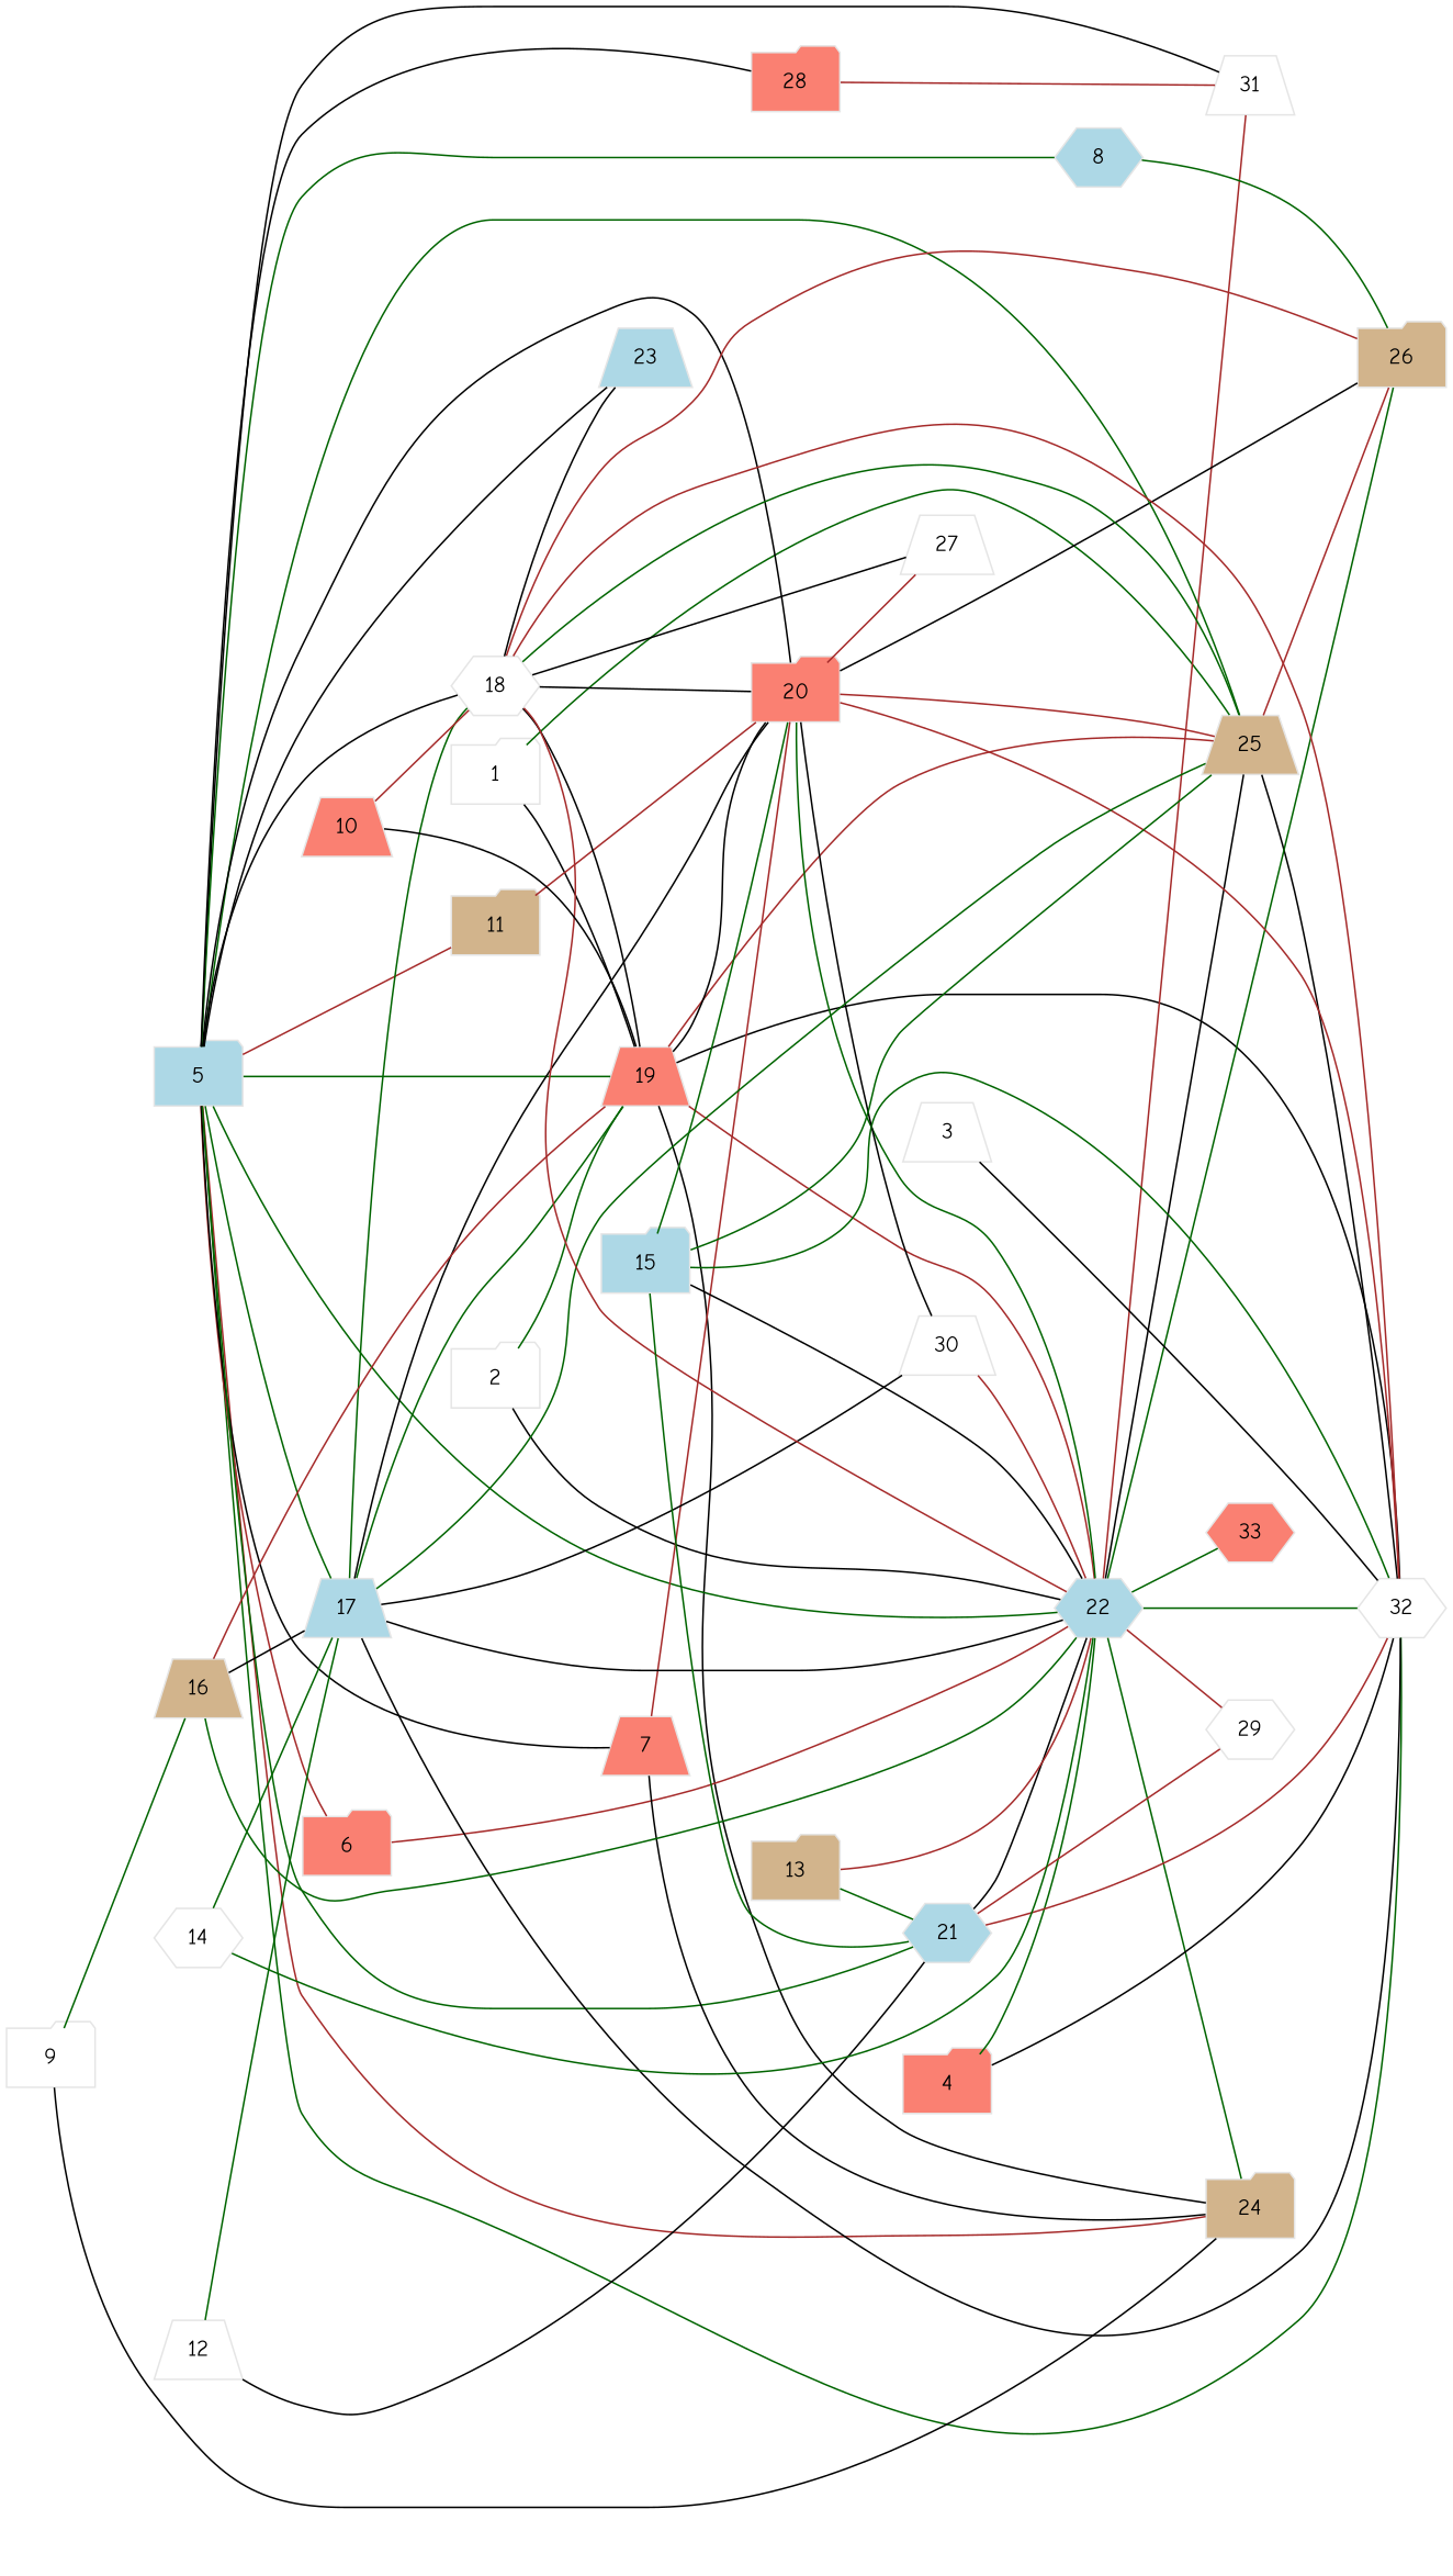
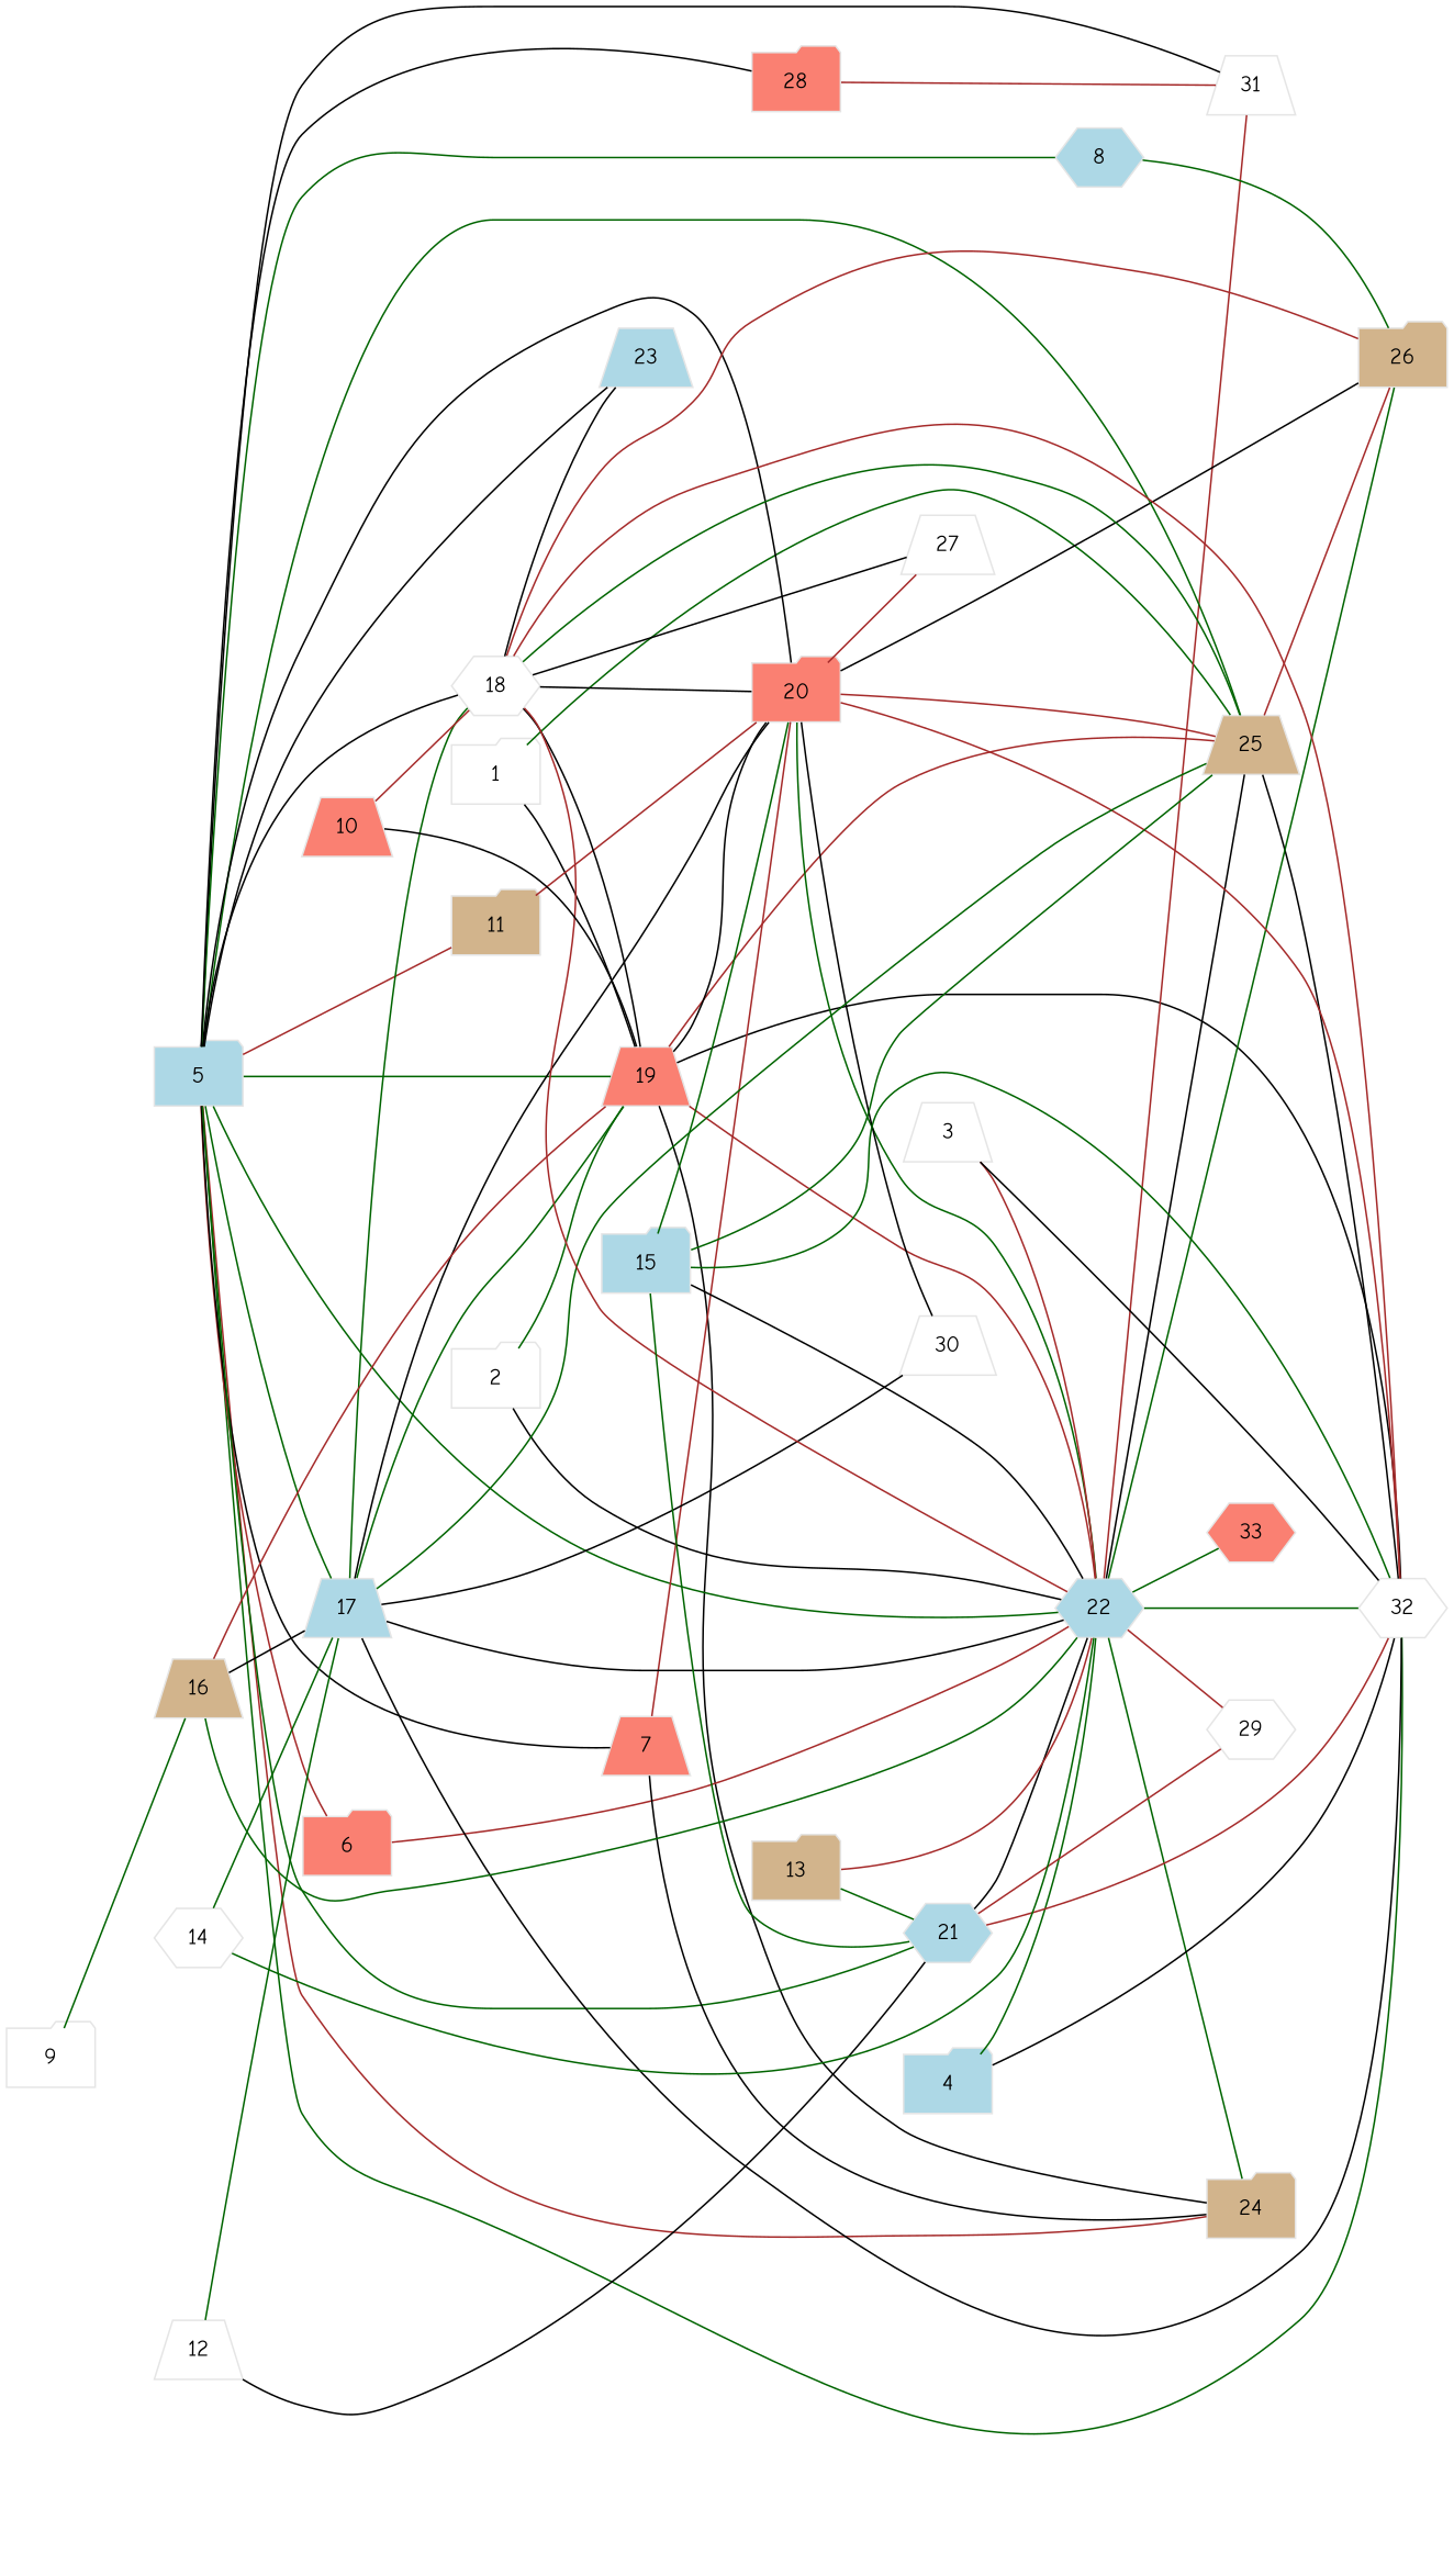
  graph {
    fontname="Comic Neue"
    rankdir=LR
    node [color=gray90 fillcolor=white fontname="Comic Neue" shape=folder style=filled]
    edge [color=black fontname="Comic Neue" weight=1.0]
    19 [fillcolor=salmon shape=trapezium]
    1
    25 [fillcolor=tan shape=trapezium]
    22 [fillcolor=lightblue shape=hexagon]
    32 [shape=hexagon]
    20 [fillcolor=salmon]
    24 [fillcolor=tan]
    26 [fillcolor=tan]
    2
    31 [shape=trapezium]
    29 [shape=hexagon]
    33 [fillcolor=salmon shape=hexagon]
    3 [shape=trapezium]
-   4 [fillcolor=salmon]
+   4 [fillcolor=lightblue]
    5 [fillcolor=lightblue]
    6 [fillcolor=salmon]
    7 [fillcolor=salmon shape=trapezium]
    8 [fillcolor=lightblue shape=hexagon]
    11 [fillcolor=tan]
    17 [fillcolor=lightblue shape=trapezium]
    18 [shape=hexagon]
    21 [fillcolor=lightblue shape=hexagon]
    23 [fillcolor=lightblue shape=trapezium]
    28 [fillcolor=salmon]
    30 [shape=trapezium]
    27 [shape=trapezium]
    9
    16 [fillcolor=tan shape=trapezium]
    10 [fillcolor=salmon shape=trapezium]
    12 [shape=trapezium]
    13 [fillcolor=tan]
    14 [shape=hexagon]
    15 [fillcolor=lightblue]
    19 -- 25 [color=brown]
    19 -- 22 [color=brown weight=2.0]
    19 -- 32
    19 -- 20
    19 -- 24
    1 -- 19
    1 -- 25 [color=darkgreen]
    25 -- 32
    25 -- 26 [color=brown]
    22 -- 25 [weight=2.0]
    22 -- 32 [color=darkgreen weight=3.0]
    22 -- 24 [color=darkgreen weight=2.0]
    22 -- 26 [color=darkgreen]
    22 -- 31 [color=brown weight=2.0]
    22 -- 29 [color=brown]
    22 -- 33 [color=darkgreen weight=2.0]
    20 -- 25 [color=brown]
    20 -- 22 [color=darkgreen weight=2.0]
    20 -- 32 [color=brown]
    20 -- 26
    20 -- 30
    20 -- 27 [color=brown]
    2 -- 19 [color=darkgreen]
    2 -- 22
-   30 -- 22 [color=brown]
+   3 -- 22 [color=brown]
    3 -- 32
    4 -- 22 [color=darkgreen weight=2.0]
    4 -- 32
    5 -- 19 [color=darkgreen weight=4.0]
    5 -- 25 [color=darkgreen weight=2.0]
    5 -- 22 [color=darkgreen weight=5.0]
    5 -- 32 [color=darkgreen weight=2.0]
    5 -- 20 [weight=4.0]
    5 -- 24 [color=brown weight=2.0]
    5 -- 31
    5 -- 6 [color=brown]
    5 -- 7
    5 -- 8 [color=darkgreen]
    5 -- 11 [color=brown]
    5 -- 17 [color=darkgreen weight=2.0]
    5 -- 18 [weight=3.0]
    5 -- 21 [color=darkgreen]
    5 -- 23
    5 -- 28
    6 -- 22 [color=brown]
    7 -- 20 [color=brown]
    7 -- 24
    8 -- 26 [color=darkgreen]
    11 -- 20 [color=brown]
    17 -- 19 [color=darkgreen]
    17 -- 25 [color=darkgreen weight=3.0]
    17 -- 22 [weight=3.0]
    17 -- 32 [weight=2.0]
    17 -- 20
    17 -- 18 [color=darkgreen]
    17 -- 30
    18 -- 19 [weight=2.0]
    18 -- 25 [color=darkgreen weight=2.0]
    18 -- 22 [color=brown weight=2.0]
    18 -- 32 [color=brown]
    18 -- 20 [weight=2.0]
    18 -- 26 [color=brown]
    18 -- 23
    18 -- 27
    21 -- 22
    21 -- 32 [color=brown]
    21 -- 29 [color=brown]
    28 -- 31 [color=brown]
-   9 -- 24
    9 -- 16 [color=darkgreen]
    16 -- 19 [color=brown]
    16 -- 22 [color=darkgreen]
    16 -- 17
    10 -- 19
    10 -- 18 [color=brown]
    12 -- 17 [color=darkgreen]
    12 -- 21
    13 -- 22 [color=brown]
    13 -- 21 [color=darkgreen]
    14 -- 22 [color=darkgreen]
    14 -- 17 [color=darkgreen]
    15 -- 25 [color=darkgreen]
    15 -- 22
    15 -- 32 [color=darkgreen]
    15 -- 20 [color=darkgreen]
    15 -- 21 [color=darkgreen]
  }
